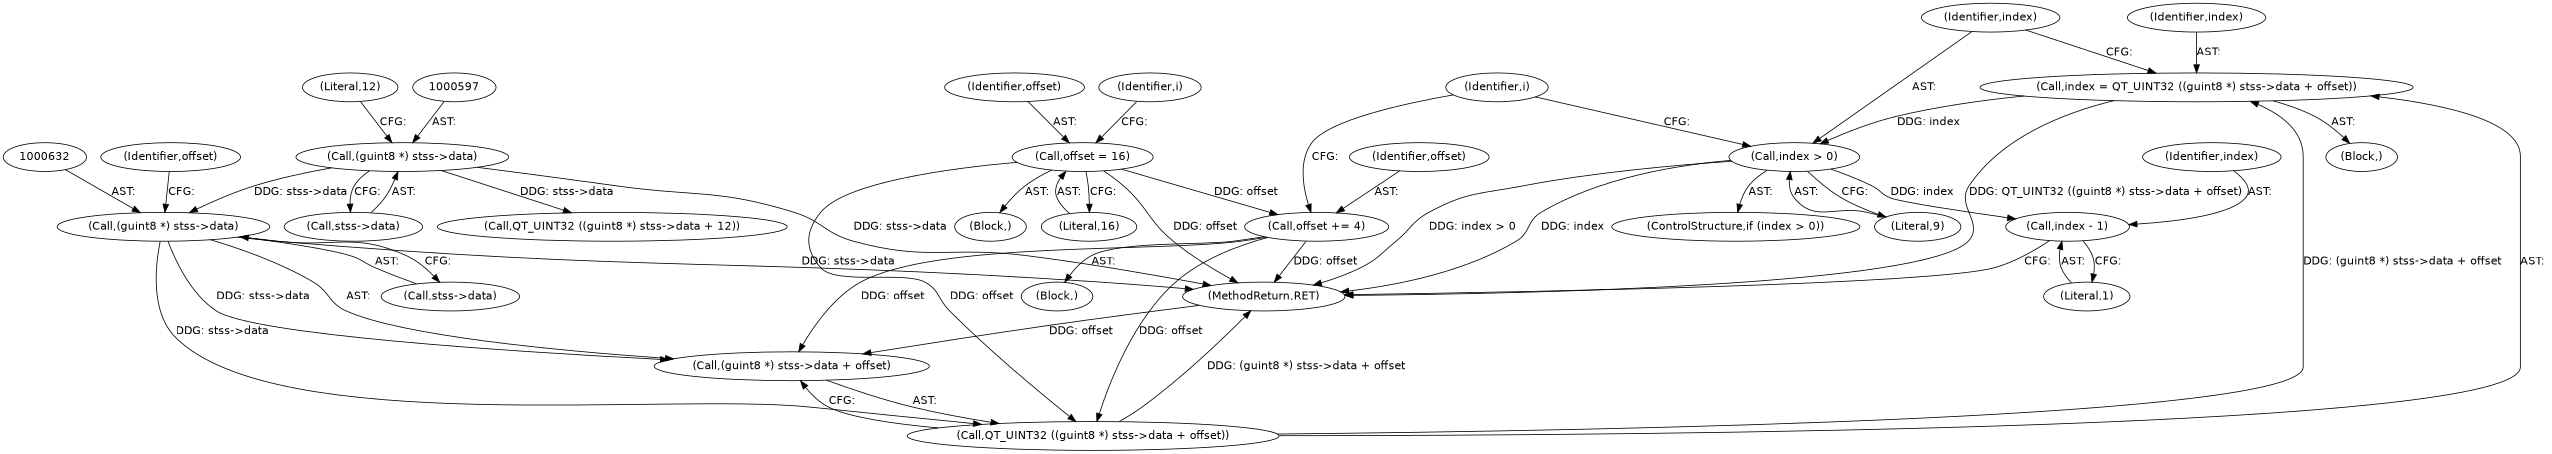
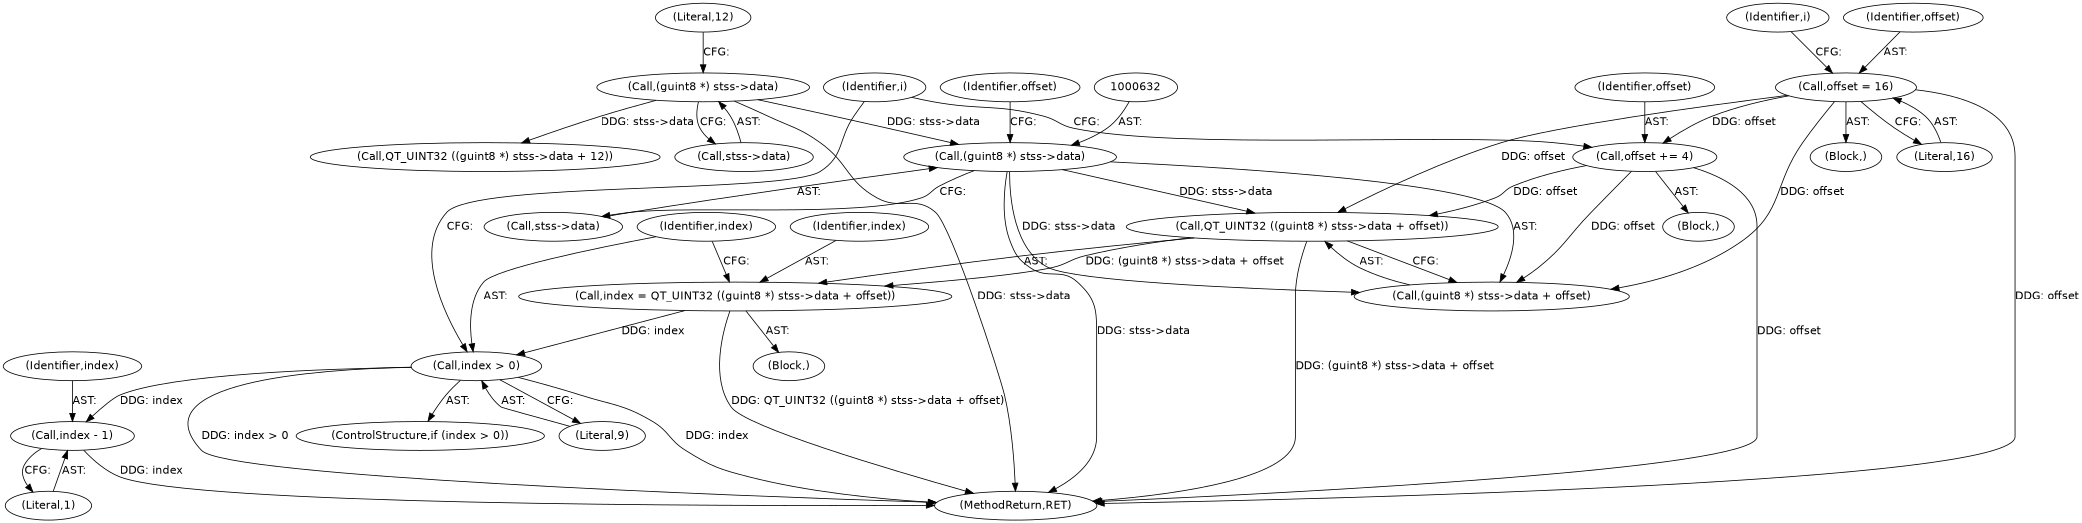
  digraph {
    fontname="DejaVu Sans"
    node [fontname="DejaVu Sans"]
    edge [fontname="DejaVu Sans"]
    n1 [label="(Call,index = QT_UINT32 ((guint8 *) stss->data + offset))"]
    n2 [label="(Call,index > 0)"]
    n3 [label="(MethodReturn,RET)"]
    n4 [label="(Block,)"]
    n5 [label="(Call,QT_UINT32 ((guint8 *) stss->data + offset))"]
    n6 [label="(Call,(guint8 *) stss->data + offset)"]
    n7 [label="(Call,index - 1)"]
    n8 [label="(ControlStructure,if (index > 0))"]
    n9 [label="(Literal,9)"]
    n10 [label="(Call,(guint8 *) stss->data)"]
    n11 [label="(Call,stss->data)"]
    n12 [label="(Call,(guint8 *) stss->data)"]
    n13 [label="(Call,stss->data)"]
    n14 [label="(Call,QT_UINT32 ((guint8 *) stss->data + 12))"]
    n15 [label="(Call,offset += 4)"]
    n16 [label="(Block,)"]
    n17 [label="(Call,offset = 16)"]
    n18 [label="(Block,)"]
    n19 [label="(Literal,16)"]
    n20 [label="(Literal,1)"]
    n21 [label="(Literal,12)"]
    n22 [label="(Identifier,offset)"]
    n23 [label="(Identifier,i)"]
    n24 [label="(Identifier,index)"]
    n25 [label="(Identifier,offset)"]
    n26 [label="(Identifier,index)"]
    n27 [label="(Identifier,index)"]
    n28 [label="(Identifier,i)"]
    n29 [label="(Identifier,offset)"]
    1000632
-   1000597
    n1 -> n2 [label="DDG: index"]
    n1 -> n3 [label="DDG: QT_UINT32 ((guint8 *) stss->data + offset)"]
    n1 -> n4 [label="AST: "]
    n2 -> n3 [label="DDG: index > 0"]
    n2 -> n3 [label="DDG: index"]
    n2 -> n7 [label="DDG: index"]
    n2 -> n8 [label="AST: "]
    n2 -> n9 [label="CFG: "]
    n5 -> n1 [label="AST: "]
    n5 -> n1 [label="DDG: (guint8 *) stss->data + offset"]
    n5 -> n3 [label="DDG: (guint8 *) stss->data + offset"]
    n5 -> n6 [label="CFG: "]
    n6 -> n5 [label="AST: "]
-   n7 -> n3 [label="CFG: "]
+   n7 -> n3 [label="DDG: index"]
    n7 -> n20 [label="CFG: "]
    n9 -> n2 [label="AST: "]
    n10 -> n3 [label="DDG: stss->data"]
    n10 -> n5 [label="DDG: stss->data"]
    n10 -> n6 [label="AST: "]
    n10 -> n6 [label="DDG: stss->data"]
    n10 -> n11 [label="CFG: "]
    n11 -> n10 [label="AST: "]
    n12 -> n3 [label="DDG: stss->data"]
    n12 -> n10 [label="DDG: stss->data"]
    n12 -> n13 [label="CFG: "]
    n12 -> n14 [label="DDG: stss->data"]
    n13 -> n12 [label="AST: "]
    n15 -> n3 [label="DDG: offset"]
    n15 -> n5 [label="DDG: offset"]
    n15 -> n6 [label="DDG: offset"]
    n15 -> n16 [label="AST: "]
    n17 -> n3 [label="DDG: offset"]
    n17 -> n5 [label="DDG: offset"]
-   n3 -> n6 [label="DDG: offset"]
+   n17 -> n6 [label="DDG: offset"]
    n17 -> n15 [label="DDG: offset"]
    n17 -> n18 [label="AST: "]
    n17 -> n19 [label="CFG: "]
    n19 -> n17 [label="AST: "]
    n20 -> n7 [label="AST: "]
    n21 -> n12 [label="CFG: "]
    n22 -> n17 [label="AST: "]
    n23 -> n17 [label="CFG: "]
    n24 -> n1 [label="CFG: "]
    n24 -> n2 [label="AST: "]
    n25 -> n10 [label="CFG: "]
    n26 -> n1 [label="AST: "]
    n27 -> n7 [label="AST: "]
    n28 -> n2 [label="CFG: "]
    n28 -> n15 [label="CFG: "]
    n29 -> n15 [label="AST: "]
    1000632 -> n10 [label="AST: "]
-   1000597 -> n12 [label="AST: "]
  }
